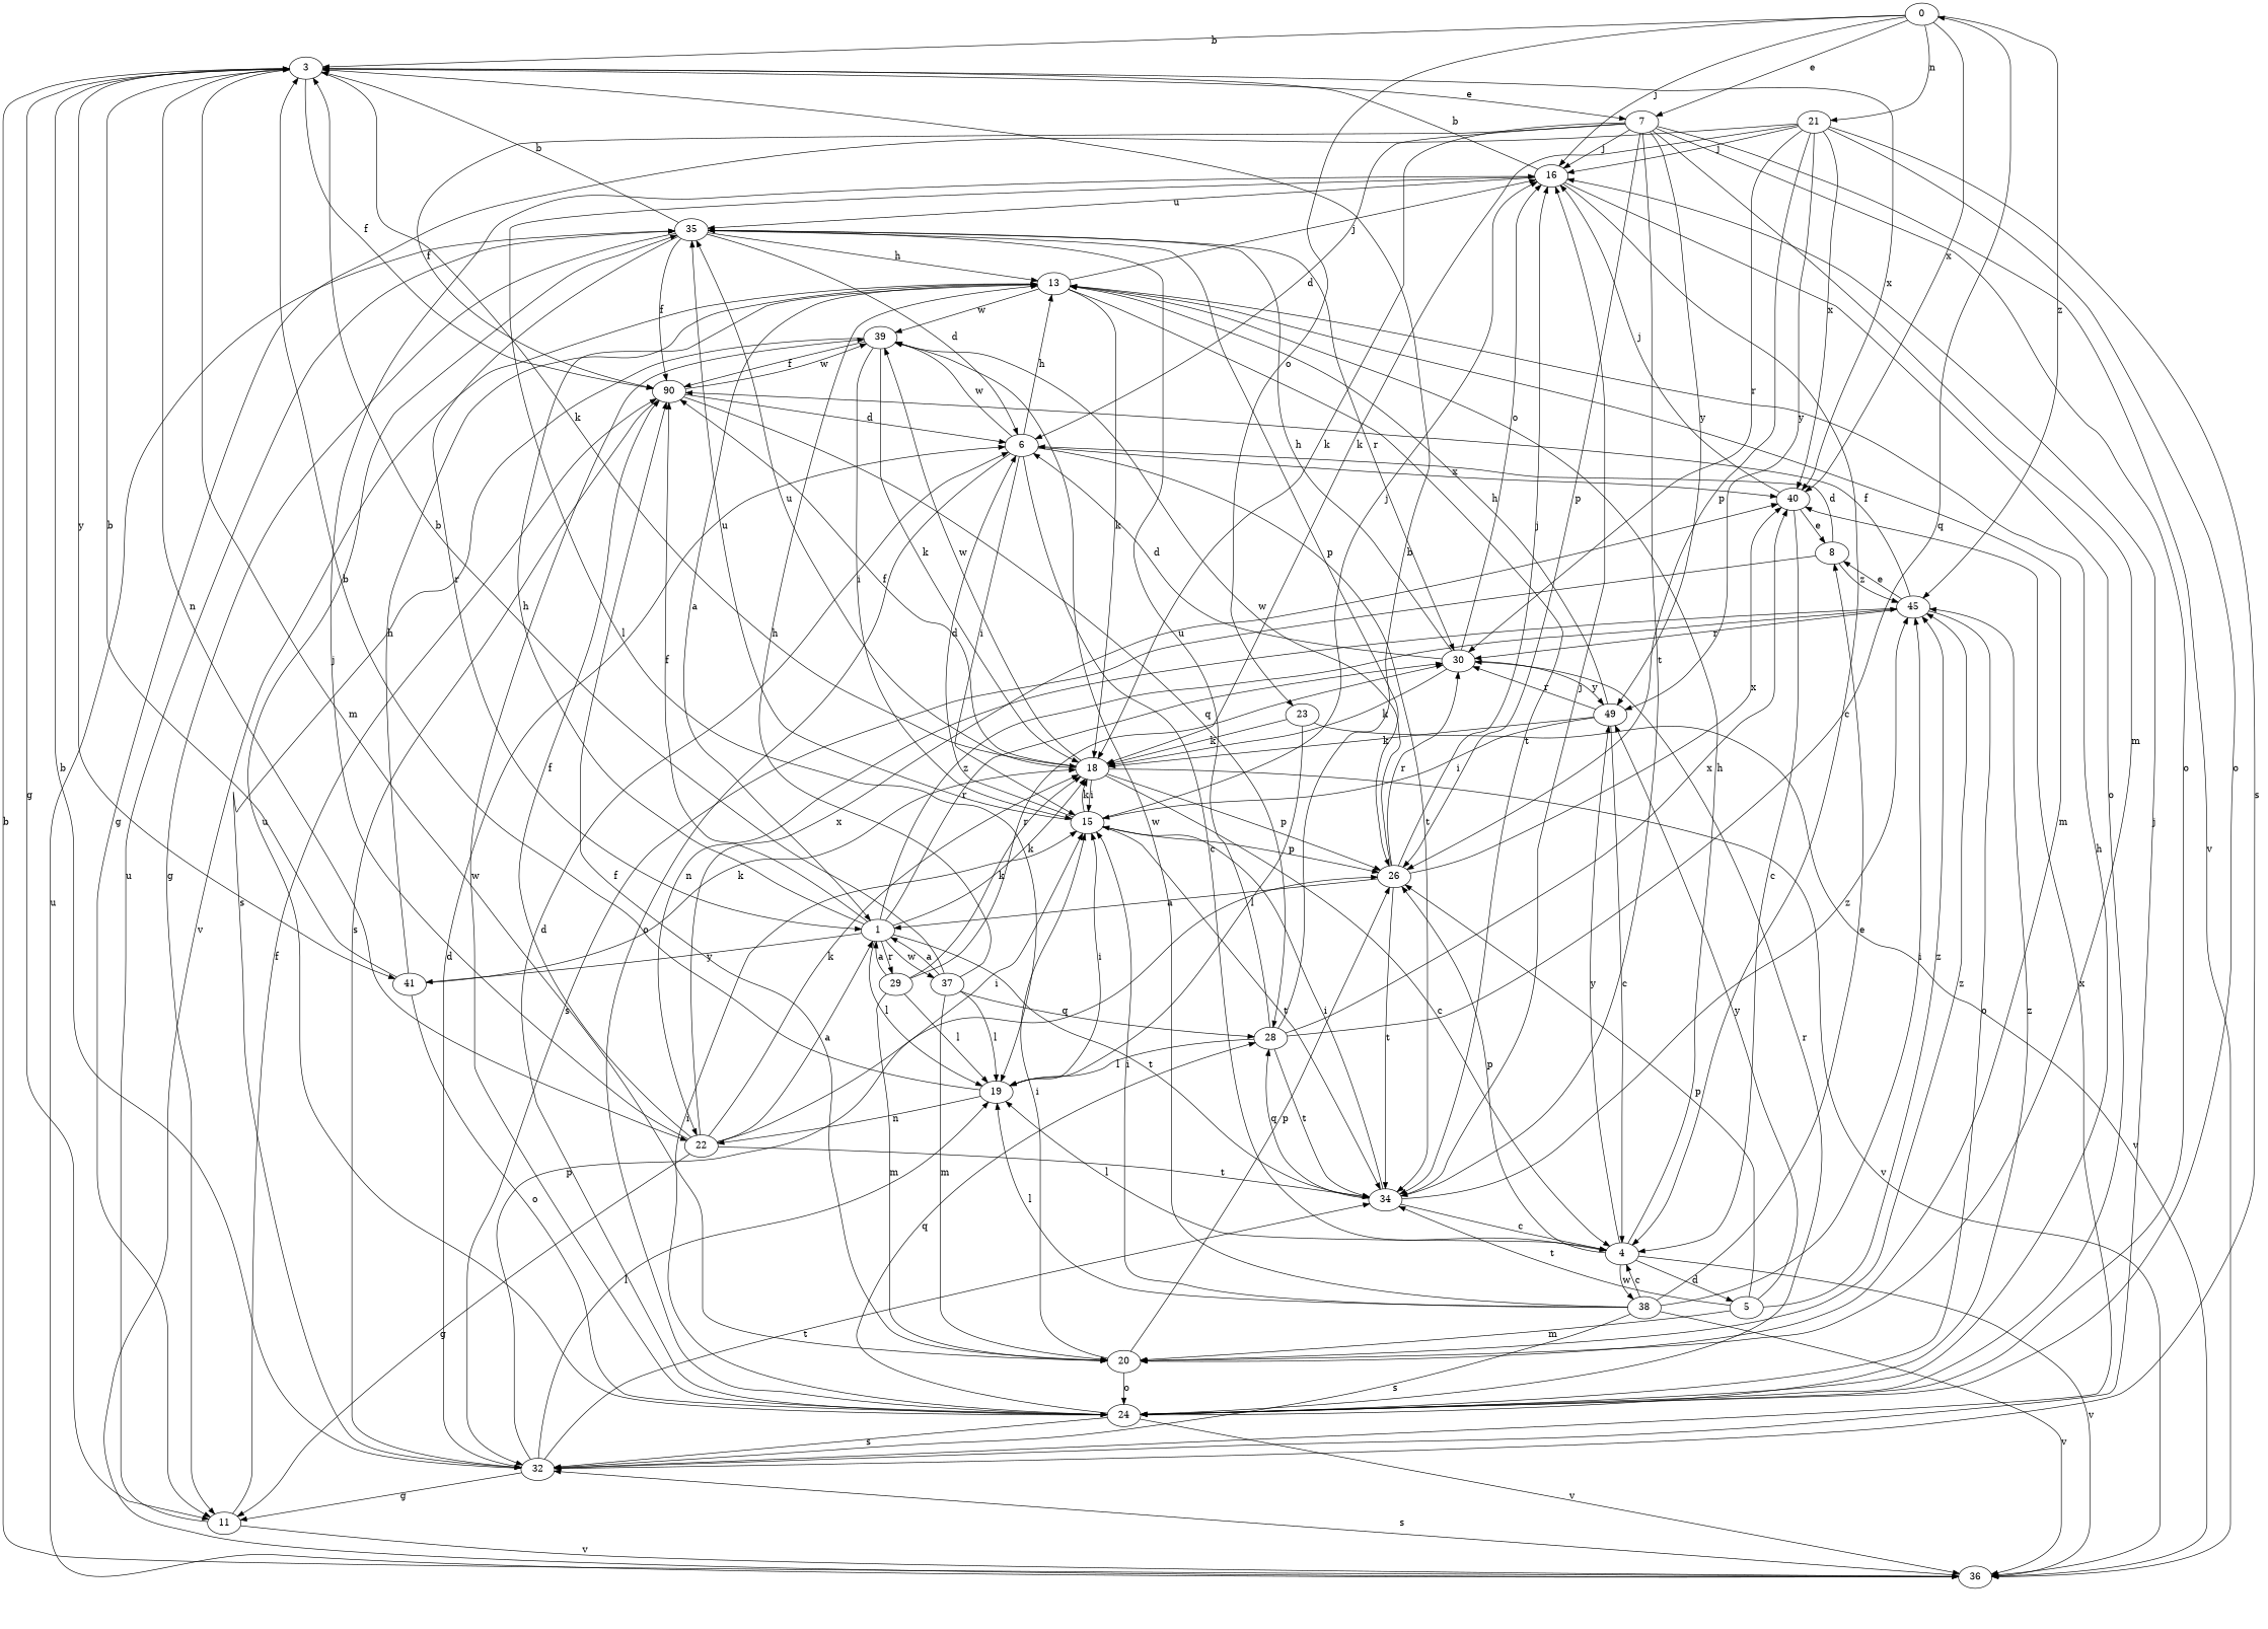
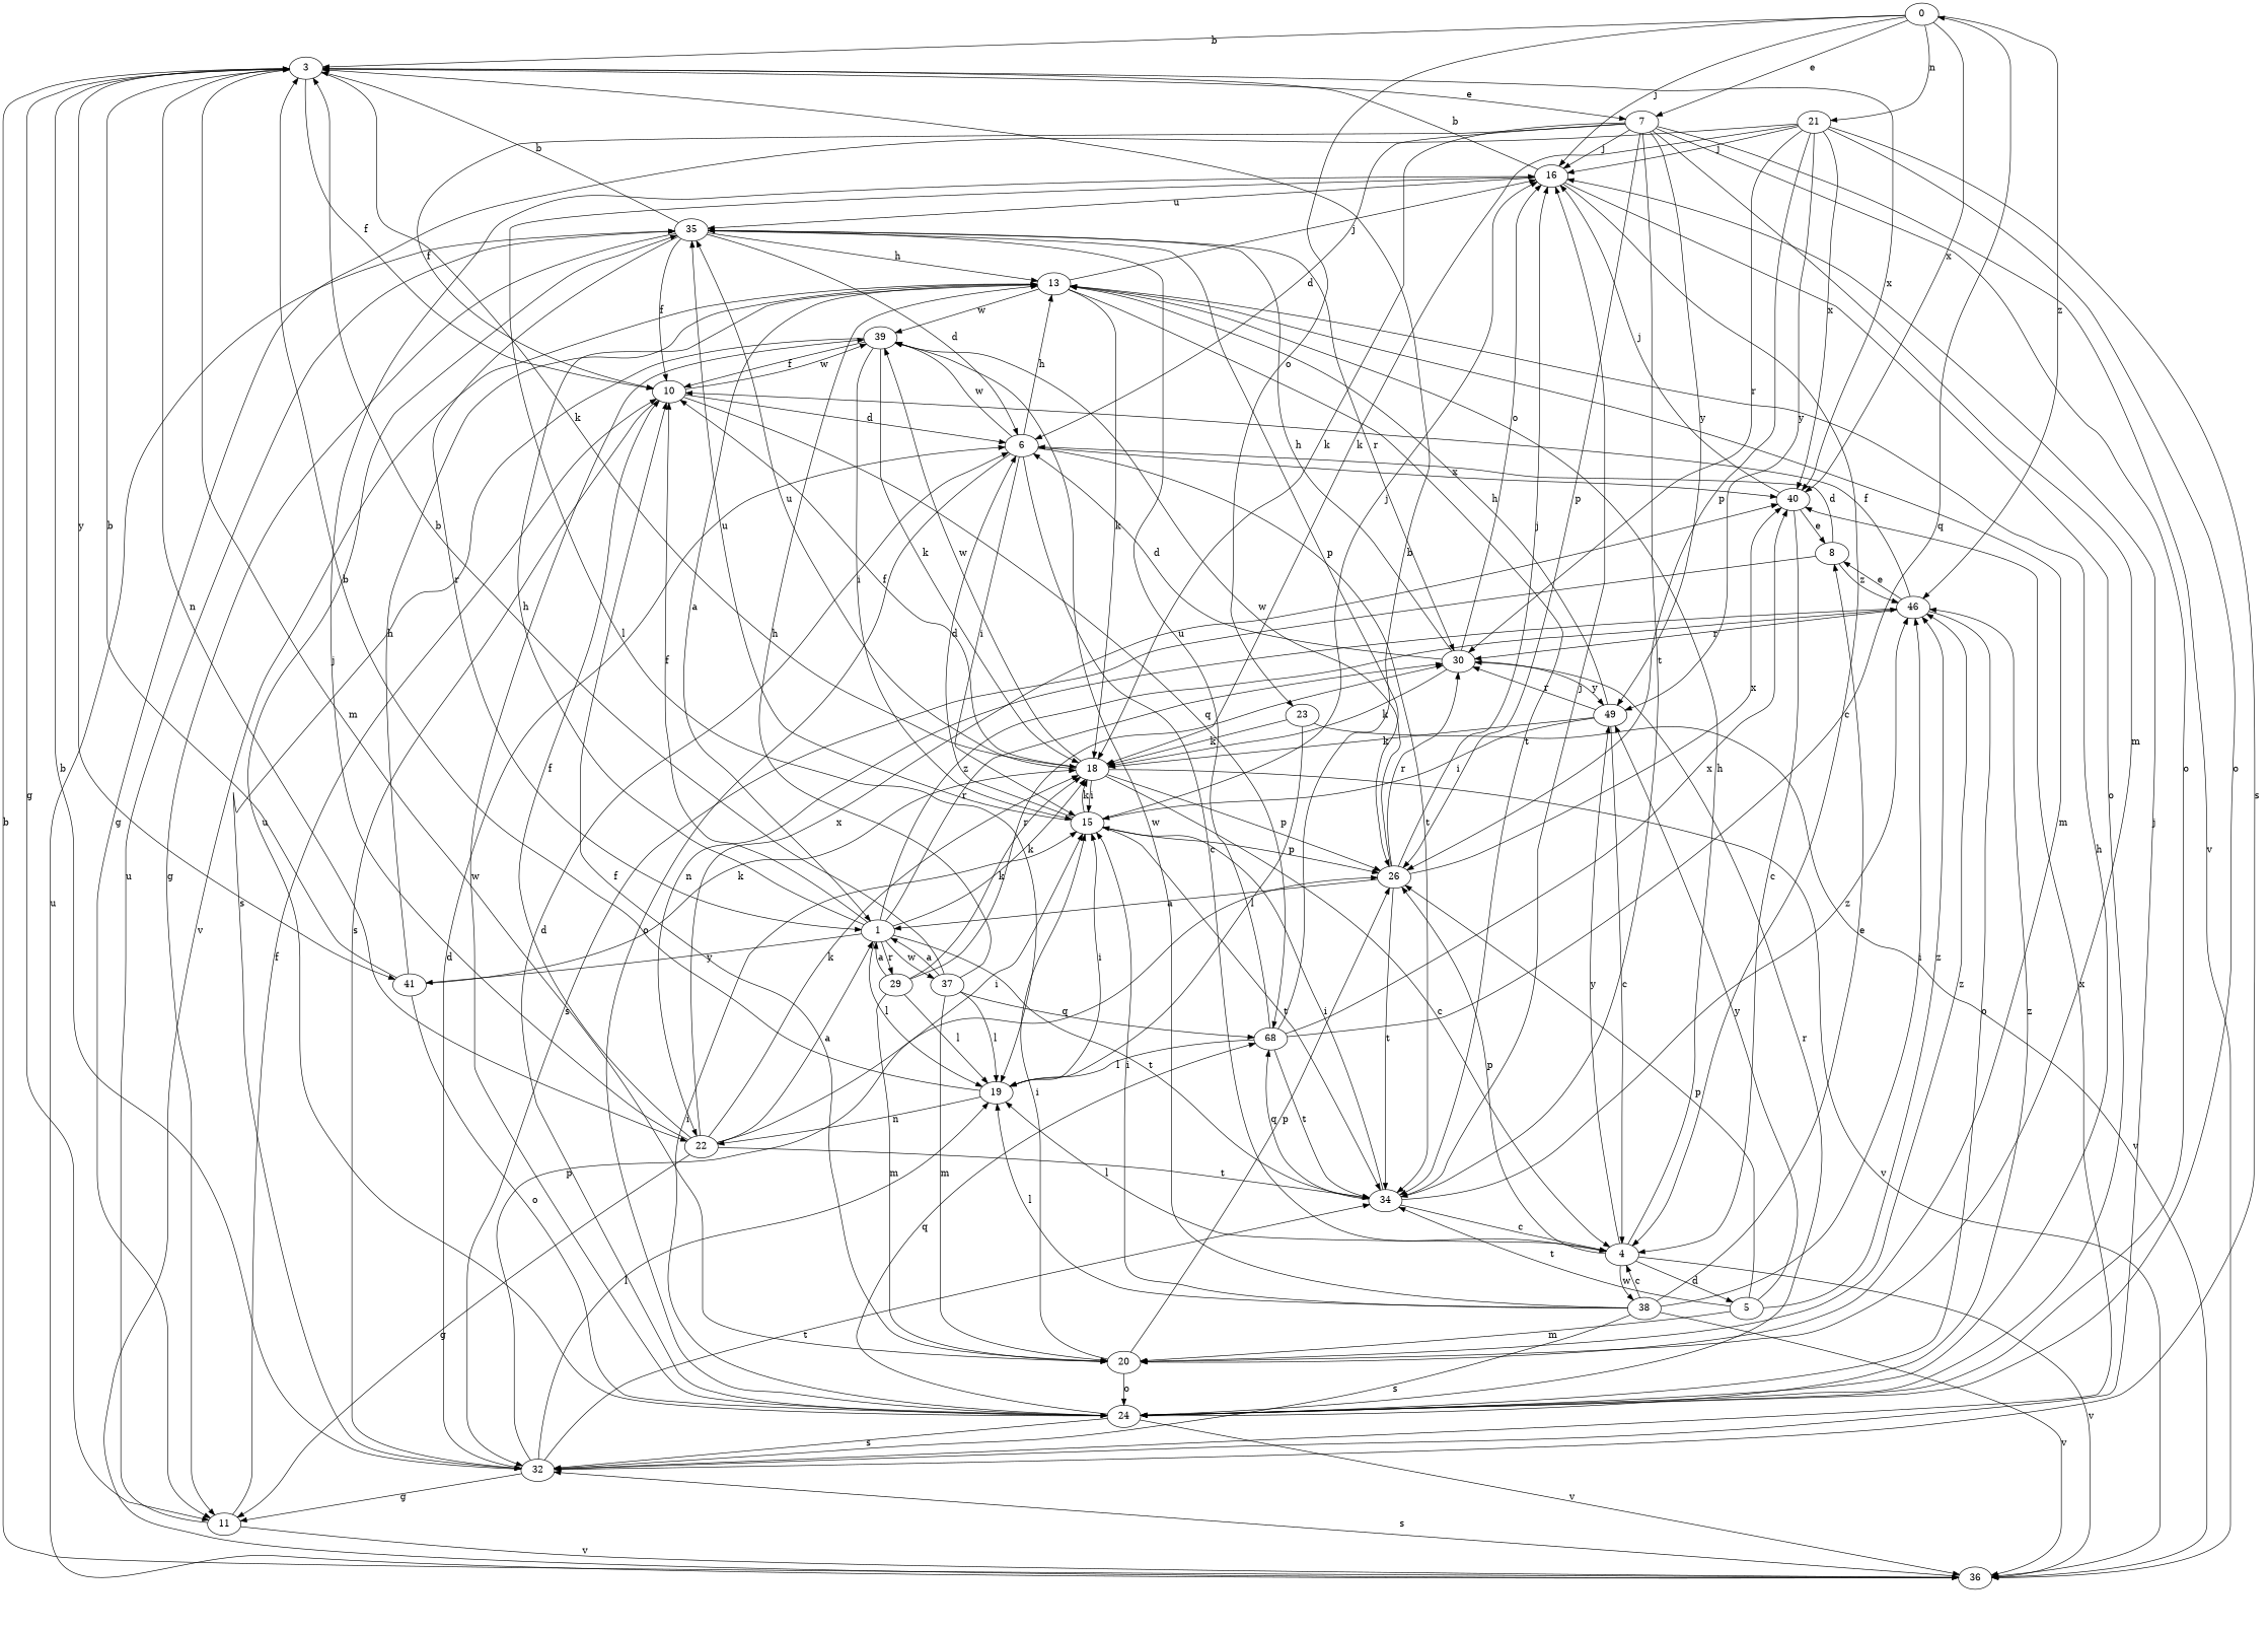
  strict digraph {
    0
    3
    7
    16
    21
    23
    40
-   46 [label=45]
-   10 [label=90]
+   46
+   10
    18
    41
    11
    20
    22
    34
    26
    36
    n18 [label=49]
    6
    24
    19
    4
    35
    30
    32
-   28
+   28 [label=68]
    8
    1
    13
    29
    37
    39
    15
    5
    38
    0 -> 3 [label=b]
    0 -> 7 [label=e]
    0 -> 16 [label=j]
    0 -> 21 [label=n]
    0 -> 23 [label=o]
    0 -> 40 [label=x]
    0 -> 46 [label=z]
    3 -> 7 [label=e]
    3 -> 40 [label=x]
    3 -> 10 [label=f]
    3 -> 18 [label=k]
    3 -> 41 [label=y]
    3 -> 11 [label=g]
    3 -> 20 [label=m]
    3 -> 22 [label=n]
    7 -> 16 [label=j]
    7 -> 10 [label=f]
    7 -> 18 [label=k]
    7 -> 20 [label=m]
    7 -> 34 [label=t]
    7 -> 26 [label=p]
    7 -> 36 [label=v]
    7 -> n18 [label=y]
    7 -> 6 [label=d]
    7 -> 24 [label=o]
    16 -> 3 [label=b]
    16 -> 24 [label=o]
    16 -> 19 [label=l]
    16 -> 4 [label=c]
    16 -> 35 [label=u]
    21 -> 16 [label=j]
    21 -> 40 [label=x]
    21 -> 18 [label=k]
    21 -> 11 [label=g]
    21 -> 26 [label=p]
    21 -> n18 [label=y]
    21 -> 24 [label=o]
    21 -> 30 [label=r]
    21 -> 32 [label=s]
    23 -> 18 [label=k]
    23 -> 36 [label=v]
    23 -> 19 [label=l]
    40 -> 16 [label=j]
    40 -> 4 [label=c]
    40 -> 8 [label=e]
    46 -> 10 [label=f]
    46 -> 22 [label=n]
    46 -> 24 [label=o]
    46 -> 30 [label=r]
    46 -> 8 [label=e]
    10 -> 6 [label=d]
    10 -> 32 [label=s]
    10 -> 28 [label=q]
    10 -> 39 [label=w]
    18 -> 10 [label=f]
    18 -> 26 [label=p]
    18 -> 36 [label=v]
    18 -> 4 [label=c]
    18 -> 35 [label=u]
    18 -> 39 [label=w]
    18 -> 15 [label=i]
    41 -> 3 [label=b]
    41 -> 18 [label=k]
    41 -> 24 [label=o]
    41 -> 13 [label=h]
    11 -> 10 [label=f]
    11 -> 36 [label=v]
    11 -> 35 [label=u]
    20 -> 46 [label=z]
    20 -> 10 [label=f]
    20 -> 26 [label=p]
    20 -> 24 [label=o]
    20 -> 15 [label=i]
    22 -> 16 [label=j]
    22 -> 40 [label=x]
    22 -> 10 [label=f]
    22 -> 18 [label=k]
    22 -> 11 [label=g]
    22 -> 34 [label=t]
    22 -> 1 [label=a]
    22 -> 15 [label=i]
    34 -> 16 [label=j]
    34 -> 46 [label=z]
    34 -> 4 [label=c]
    34 -> 28 [label=q]
    34 -> 15 [label=i]
    26 -> 16 [label=j]
    26 -> 40 [label=x]
    26 -> 34 [label=t]
    26 -> 30 [label=r]
    26 -> 1 [label=a]
    26 -> 39 [label=w]
    36 -> 3 [label=b]
    36 -> 35 [label=u]
    36 -> 32 [label=s]
    n18 -> 18 [label=k]
    n18 -> 4 [label=c]
    n18 -> 30 [label=r]
    n18 -> 13 [label=h]
    n18 -> 15 [label=i]
    6 -> 40 [label=x]
    6 -> 34 [label=t]
    6 -> 24 [label=o]
    6 -> 4 [label=c]
    6 -> 13 [label=h]
    6 -> 39 [label=w]
    6 -> 15 [label=i]
    24 -> 46 [label=z]
    24 -> 36 [label=v]
    24 -> 6 [label=d]
    24 -> 35 [label=u]
    24 -> 30 [label=r]
    24 -> 32 [label=s]
    24 -> 28 [label=q]
    24 -> 13 [label=h]
    24 -> 39 [label=w]
    24 -> 15 [label=i]
    19 -> 3 [label=b]
    19 -> 22 [label=n]
    19 -> 15 [label=i]
    4 -> 26 [label=p]
    4 -> 36 [label=v]
    4 -> n18 [label=y]
    4 -> 19 [label=l]
    4 -> 13 [label=h]
    4 -> 5 [label=d]
    4 -> 38 [label=w]
    35 -> 3 [label=b]
    35 -> 10 [label=f]
    35 -> 11 [label=g]
    35 -> 26 [label=p]
    35 -> 6 [label=d]
    35 -> 30 [label=r]
    35 -> 1 [label=r]
    35 -> 13 [label=h]
    30 -> 16 [label=o]
    30 -> 18 [label=k]
    30 -> n18 [label=y]
    30 -> 6 [label=d]
    30 -> 35 [label=h]
    32 -> 3 [label=b]
    32 -> 16 [label=j]
    32 -> 40 [label=x]
    32 -> 11 [label=g]
    32 -> 34 [label=t]
    32 -> 26 [label=p]
    32 -> 6 [label=d]
    32 -> 19 [label=l]
    28 -> 0 [label=q]
    28 -> 3 [label=b]
    28 -> 40 [label=x]
    28 -> 34 [label=t]
    28 -> 19 [label=l]
    28 -> 35 [label=u]
    8 -> 46 [label=z]
    8 -> 6 [label=d]
    8 -> 32 [label=s]
    1 -> 46 [label=z]
    1 -> 10 [label=f]
    1 -> 18 [label=k]
    1 -> 41 [label=y]
    1 -> 34 [label=t]
    1 -> 19 [label=l]
    1 -> 30 [label=r]
    1 -> 13 [label=h]
    1 -> 29 [label=r]
    1 -> 37 [label=w]
    13 -> 16 [label=j]
    13 -> 18 [label=k]
    13 -> 20 [label=m]
    13 -> 34 [label=t]
    13 -> 36 [label=v]
    13 -> 1 [label=a]
    13 -> 39 [label=w]
    29 -> 18 [label=k]
    29 -> 20 [label=m]
    29 -> 19 [label=l]
    29 -> 30 [label=r]
    29 -> 1 [label=a]
    37 -> 3 [label=b]
    37 -> 20 [label=m]
    37 -> 19 [label=l]
    37 -> 28 [label=q]
    37 -> 1 [label=a]
    37 -> 13 [label=h]
    39 -> 10 [label=f]
    39 -> 18 [label=k]
    39 -> 32 [label=s]
    39 -> 15 [label=i]
    15 -> 16 [label=j]
    15 -> 18 [label=k]
    15 -> 34 [label=t]
    15 -> 26 [label=p]
    15 -> 6 [label=d]
    15 -> 35 [label=u]
    5 -> 46 [label=z]
    5 -> 20 [label=m]
    5 -> 34 [label=t]
    5 -> 26 [label=p]
    5 -> n18 [label=y]
    38 -> 46 [label=i]
    38 -> 36 [label=v]
    38 -> 19 [label=l]
    38 -> 4 [label=c]
    38 -> 32 [label=s]
    38 -> 8 [label=e]
    38 -> 39 [label=w]
    38 -> 15 [label=i]
  }
